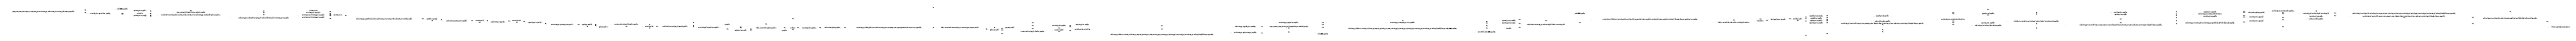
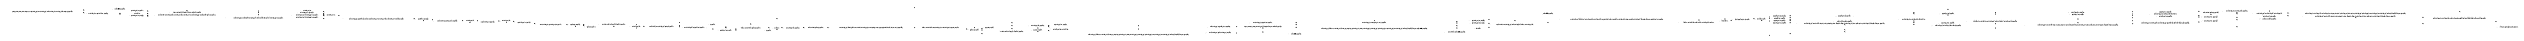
  digraph {
    rankdir=LR
    n1 [label="'push ebp', 'push edi', 'push esi', 'push ebx', 'sub esp, 0x1c', 'mov ebp, dword [esp+0x30]', 'mov ebx, dword [esp+0x48]', 'mov eax, dword [ebx+0x4]', 'mov dword [esp+0x4], eax', 'test ebp, ebp', 'jle 0x804aace', "]
    n2 [label="'mov eax, 0xffffffff', 'jmp 0x804ab05', "]
    n3 [label="'mov dword [ebx+0xc], 0x0', 'cmp dword [ebx], 0x0', 'je 0x804a636', "]
    n4 [label="'add esp, 0x1c', 'pop ebx', 'pop esi', 'pop edi', 'pop ebp', 'retn', "]
    n5 [label="'mov dword [ebx], 0x1', "]
    n6 [label="'cmp dword [ebx+0x10], 0x0', 'je 0x804a63c', "]
    n7 [label="'mov eax, dword [ebx]', 'mov dword [ebx+0x20], eax', 'mov dword [ebx+0x1c], eax', 'mov dword [ebx+0x14], 0x0', 'mov eax, dword [esp+0x38]', 'movzx eax, byte [eax]', 'cmp al, 0x2d', 'je 0x804a725', "]
    n8 [label="'mov eax, dword [esp+0x38]', 'movzx eax, byte [eax]', 'mov byte [esp+0x8], al', 'sub eax, 0x2b', 'and eax, 0xfd', 'cmp al, 0x1', 'adc dword [esp+0x38], 0x0', 'jmp 0x804a67b', "]
    n9 [label="'mov dword [ebx+0x18], 0x2', 'add dword [esp+0x38], 0x1', 'jmp 0x804a674', "]
    n10 [label="'mov eax, dword [esp+0x38]', 'cmp byte [eax], 0x3a', 'mov eax, 0x0', 'cmovne eax, dword [esp+0x4]', 'mov dword [esp+0x4], eax', 'mov eax, dword [ebx+0x14]', 'test eax, eax', 'je 0x804a6a0', "]
    n11 [label="'mov dword [ebx+0x10], 0x1', "]
    n12 [label="'mov eax, dword [ebx]', 'cmp dword [ebx+0x20], eax', 'jle 0x804a6aa', "]
    n13 [label="'cmp byte [eax], 0x0', 'jne 0x804a831', "]
    n14 [label="'mov dword [ebx+0x18], 0x0', 'add dword [esp+0x38], 0x1', 'jmp 0x804a674', "]
    n15 [label="'cmp dword [esp+0x4c], 0x0', 'je 0x804a747', "]
    n16 [label="'sub esp, 0xc', 'push 0x804e145', 'call 0x8048e40', 'add esp, 0x10', 'test eax, eax', 'jne 0x804a66d', "]
    n17 [label="'mov dword [ebx+0x18], 0x0', "]
    n18 [label="'mov dword [ebx+0x18], 0x1', 'jmp 0x804a674', "]
    n19 [label="'cmp eax, dword [ebx+0x1c]', 'jge 0x804a6b2', "]
    n20 [label="'mov dword [ebx+0x20], eax', "]
    n21 [label="'mov edi, dword [ebx+0x14]', 'lea eax, [edi+0x1]', 'mov dword [esp+0xc], eax', 'mov dword [ebx+0x14], eax', 'movzx esi, byte [edi]', 'mov eax, esi', 'movsx eax, al', 'mov dword [esp+0x8], eax', 'sub esp, 0x8', 'push eax', 'push dword [esp+0x44]', 'call 0x8048eb0', 'add esp, 0x10', 'cmp byte [edi+0x1], 0x0', 'jne 0x804a863', "]
    n22 [label="'cmp dword [ebx+0x18], 0x1', 'je 0x804a76b', "]
    n23 [label="'mov dword [ebx+0x1c], eax', "]
    n24 [label="'lea edx, [esi-0x3a]', 'cmp dl, 0x1', 'jbe 0x804a911', "]
    n25 [label="'add dword [ebx], 0x1', "]
    n26 [label="'mov edx, dword [ebx+0x20]', 'cmp dword [ebx+0x1c], edx', 'je 0x804a777', "]
    n27 [label="'mov eax, dword [ebx]', 'cmp eax, ebp', 'je 0x804a70d', "]
    n28 [label="'cmp dword [esp+0x4], 0x0', 'jne 0x804a929', "]
    n29 [label="'test eax, eax', 'je 0x804a911', "]
    n30 [label="'cmp eax, edx', 'je 0x804a77e', "]
    n31 [label="'cmp eax, cmpsb', 'jne 0x804a78a',"]
    n32 [label="'mov eax, dword [ebx+0x1c]', 'cmp eax, dword [ebx+0x20]', 'je 0x804aadc', "]
    n33 [label="'mov edi, dword [esp+0x34]', 'lea edx, [edi+eax*4]', 'mov esi, dword [edx]', 'mov dword [esp+0x8], esi', 'mov edi, 0x804e155', 'mov ecx, 0x3', 'rep cmpsb byte [esi], [edi]', 'seta cl', 'sbb cl, 0x0', 'test cl, cl', 'jne 0x804aae3', "]
    n34 [label="'mov eax, dword [esp+0x34]', 'mov esi, dword [eax]', 'sub esp, 0x4', 'push 0x5', 'push 0x804e158', 'push 0x0', 'call 0x8048db0', 'add esp, 0x4', 'push dword [esp+0x14]', 'push esi', 'push eax', 'push 0x1', 'push dword [0x8051248]', 'call 0x8048fb0', 'add esp, 0x20', 'jmp 0x804a918', "]
    n35 [label="'mov eax, dword [esp+0x8]', 'mov dword [ebx+0x8], eax', 'mov eax, 0x3f', 'jmp 0x804ab05', "]
    n36 [label="'cmp byte [eax], 0x57', 'je 0x804a95b', "]
    n37 [label="'cmp byte [eax+0x1], 0x3b', 'jne 0x804a880', "]
    n38 [label="'mov eax, dword [ebx]', 'mov ecx, dword [esp+0x34]', 'cmp ebp, eax', 'jg 0x804a7a0', "]
    n39 [label="'mov dword [ebx+0x1c], eax', "]
    n40 [label="'mov edx, ebx', 'mov eax, dword [esp+0x34]', 'call 0x804a004', 'jmp 0x804a77e', "]
    n41 [label="'mov eax, 0xffffffff', 'jmp 0x804ab05', "]
    n42 [label="'mov dword [ebx], eax', 'mov eax, 0xffffffff', 'jmp 0x804ab05', "]
    n43 [label="'mov edi, dword [esp+0x8]', 'cmp byte [edi], 0x2d', 'je 0x804a7d2', "]
    n44 [label="'add eax, 0x1', 'mov dword [ebx], eax', 'mov ecx, dword [ebx+0x1c]', 'mov edx, dword [ebx+0x20]', 'cmp ecx, edx', 'je 0x804a700', "]
    n45 [label="'cmp byte [eax+0x1], 0x3a', 'je 0x804aa20', "]
    n46 [label="'mov edx, dword [ecx+eax*4]', 'cmp byte [edx], 0x2d', 'jne 0x804a797', "]
    n47 [label="'jmp 0x804a7b2', "]
    n48 [label="'mov edi, dword [esp+0x8]', 'movzx ecx, byte [edi+0x1]', 'test cl, cl', 'je 0x804aaf0', "]
    n49 [label="'cmp dword [ebx+0x18], 0x0', 'je 0x804aad5', "]
    n50 [label="'cmp ecx, edx', 'je 0x804a7ca', "]
    n51 [label="'cmp lea, edx', 'jne 0x804a7ba',"]
    n52 [label="'cmp dword [esp+0x3c], 0x0', 'je 0x804a880', "]
    n53 [label="'cmp byte [eax+0x2], 0x3a', 'je 0x804aa42', "]
    n54 [label="'mov eax, esi', 'movsx eax, al', 'jmp 0x504ab05',"]
    n55 [label="'add eax, 0x1', 'mov dword [ebx], eax', 'cmp eax, ebp', 'je 0x804a7b0', "]
    n56 [label="'cmp byte [edx+0x1], 0x0', 'je 0x804a797', "]
    n57 [label="'mov dword [ebx+0x20], eax', 'jmp 0x804a6bc', "]
    n58 [label="'cmp dword [esp+0x3c], 0x0', 'je 0x804a822', "]
    n59 [label="'mov eax, 0xffffffff', 'jmp 0x804ab05', "]
    n60 [label="'add eax, 0x1', 'mov dword [ebx], eax', 'mov eax, dword [edx]', 'mov dword [ebx+0xc], eax', 'mov eax, 0x1', "]
    n61 [label="'mov dword [ebx+0x1c], eax', 'jmp 0x804a708', "]
    n62 [label="'mov dword [ebx+0x20], ebp', 'mov dword [ebx], ebp', "]
    n63 [label="'cmp cl, 0x2d', 'je 0x804a894', "]
    n64 [label="'mov edx, ebx', 'mov eax, dword [esp+0x34]', 'call 0x804a004', 'jmp 0x804a708', "]
    n65 [label="'cmp byte [edi+0x1], 0x0', 'jne 0x804a9c1', "]
    n66 [label="'cmp byte [edi+0x1], 0x0', 'je 0x804aa5e', "]
    n67 [label="'mov eax, movzx',"]
    n68 [label="'jmp 0x804a7b2', "]
    n69 [label="'mov eax, dword [ebx]', 'mov edi, dword [esp+0x34]', 'mov eax, dword [edi+eax*4]', 'add eax, 0x1', 'mov dword [ebx+0x14], eax', "]
    n70 [label="'mov eax, dword [esp+0xc]', 'mov dword [ebx+0xc], eax', 'jmp 0x804a986', "]
    n71 [label="'mov eax, dword [ebx]', 'cmp eax, ebp', 'je 0x804a9ca', "]
    n72 [label="'mov dword [ebx+0xc], 0x0', 'jmp 0x804aa52', "]
    n73 [label="'mov eax, dword [esp+0xc]', 'mov dword [ebx+0xc], eax', 'add dword [ebx], 0x1', "]
    n74 [label="'cmp byte [edi+0x1], 0x0', 'je 0x804aa67', "]
    n75 [label="'mov eax, dword [ebx]', 'cmp eax, ebp', 'je 0x804aa7e', "]
    n76 [label="'mov eax, dword [esp+0xc]', 'mov dword [ebx+0xc], eax', 'add dword [ebx], 0x1', "]
    n77 [label="'mov eax, dword [esp+0x8]', 'add eax, 0x2', 'mov dword [ebx+0x14], eax', 'sub esp, 0x8', 'push 0x804e155', 'push dword [esp+0x10]', 'push ebx', 'push dword [esp+0x58]', 'push dword [esp+0x58]', 'push dword [esp+0x58]', 'mov ecx, dword [esp+0x58]', 'mov edx, dword [esp+0x54]', 'mov eax, ebp', 'call 0x804a0a8', 'add esp, 0x20', 'jmp 0x804ab05', "]
    n78 [label="'cmp dword [esp+0x44], 0x0', 'je 0x804a822', "]
    n79 [label="'mov eax, dword [ebx+0xc]', 'mov dword [ebx+0x14], eax', 'mov dword [ebx+0xc], 0x0', 'sub esp, 0x8', 'push 0x804e174', 'push dword [esp+0x10]', 'push ebx', 'push 0x0', 'push dword [esp+0x58]', 'push dword [esp+0x58]', 'mov ecx, dword [esp+0x58]', 'mov edx, dword [esp+0x54]', 'mov eax, ebp', 'call 0x804a0a8', 'add esp, 0x20', 'jmp 0x804ab05', "]
    n80 [label="'cmp dword [esp+0x4], 0x0', 'jne 0x804a9ee', "]
    n81 [label="'mov edi, dword [esp+0x34]', 'mov eax, dword [edi+eax*4]', 'mov dword [ebx+0xc], eax', "]
    n82 [label="'mov dword [ebx+0x14], 0x0', 'jmp 0x804a88a', "]
    n83 [label="'cmp dword [esp+0x4], 0x0', 'jne 0x804aa9c', "]
    n84 [label="'lea edx, [eax+0x1]', 'mov dword [ebx], edx', 'mov edi, dword [esp+0x34]', 'mov eax, dword [edi+eax*4]', 'mov dword [ebx+0xc], eax', 'jmp 0x804aa36', "]
    n85 [label="'mov dword [ebx+0x14], 0x0', 'jmp 0x804a88a', "]
    n86 [label="'mov eax, dword [esp+0x8]', 'cmp byte [eax+0x2], 0x0', 'jne 0x804a8ce', "]
    n87 [label="'mov eax, dword [esp+0x34]', 'mov esi, dword [eax]', 'sub esp, 0x4', 'push 0x5', 'push 0x804e114', 'push 0x0', 'call 0x8048db0', 'add esp, 0x4', 'push dword [esp+0x14]', 'push esi', 'push eax', 'push 0x1', 'push dword [0x8051248]', 'call 0x8048fb0', 'add esp, 0x20', 'jmp 0x804a9d1', "]
    n88 [label="'mov eax, dword [esp+0x8]', 'mov dword [ebx+0x8], eax', 'mov eax, dword [esp+0x38]', 'cmp byte [eax], 0x3a', 'setne al', 'lea eax, [eax+eax*4+0x3a]', 'movsx eax, al', 'jmp 0x804ab05', "]
    n89 [label="'mov eax, dword [esp+0x34]', 'mov esi, dword [eax]', 'sub esp, 0x4', 'push 0x5', 'push 0x804e114', 'push 0x0', 'call 0x8048db0', 'add esp, 0x4', 'push dword [esp+0x14]', 'push esi', 'push eax', 'push 0x1', 'push dword [0x8051248]', 'call 0x8048fb0', 'add esp, 0x20', 'jmp 0x804aa85', "]
    n90 [label="'mov eax, dword [esp+0x8]', 'mov dword [ebx+0x8], eax', 'mov eax, dword [esp+0x38]', 'cmp byte [eax], 0x3a', 'setne al', 'lea esi, [eax+eax*4+0x3a]', 'jmp 0x804aa36', "]
    n91 [label="'mov eax, dword [esp+0x8]', 'add eax, 0x1', 'mov dword [ebx+0x14], eax', 'sub esp, 0x8', 'push 0x804e156', 'push dword [esp+0x10]', 'push ebx', 'push dword [esp+0x58]', 'push dword [esp+0x58]', 'push dword [esp+0x58]', 'mov ecx, dword [esp+0x58]', 'mov edx, dword [esp+0x54]', 'mov eax, ebp', 'call 0x804a0a8', 'add esp, 0x20', 'cmp eax, 0xffffffff', 'jne 0x804ab05', "]
    n92 [label="'sub esp, 0x8', 'movsx ecx, cl', 'push ecx', 'push dword [esp+0x44]', 'call 0x8048eb0', 'add esp, 0x10', 'test eax, eax', 'je 0x804a8ce', "]
    n93 [label="'jmp 0x804a822', "]
    n1 -> n2 [label=CFG]
    n1 -> n3 [label=CFG]
    n2 -> n4 [label=CFG]
    n3 -> n5 [label=CFG]
    n3 -> n6 [label=CFG]
    n5 -> n7 [label=CFG]
    n6 -> n7 [label=CFG]
    n6 -> n8 [label=CFG]
    n7 -> n9 [label=CFG]
    n8 -> n10 [label=CFG]
    n9 -> n11 [label=CFG]
    n10 -> n12 [label=CFG]
    n10 -> n13 [label=CFG]
    n11 -> n10 [label=CFG]
    n12 -> n19 [label=CFG]
    n12 -> n20 [label=CFG]
    n13 -> n12 [label=CFG]
    n13 -> n21 [label=CFG]
    n14 -> n11 [label=CFG]
    n15 -> n16 [label=CFG]
    n15 -> n17 [label=CFG]
    n16 -> n17 [label=CFG]
    n16 -> n18 [label=CFG]
    n17 -> n11 [label=CFG]
    n18 -> n11 [label=CFG]
    n19 -> n22 [label=CFG]
    n19 -> n23 [label=CFG]
    n20 -> n19 [label=CFG]
    n21 -> n24 [label=CFG]
    n21 -> n25 [label=CFG]
    n22 -> n26 [label=CFG]
    n22 -> n27 [label=CFG]
    n23 -> n22 [label=CFG]
    n24 -> n28 [label=CFG]
    n24 -> n29 [label=CFG]
    n25 -> n24 [label=CFG]
    n26 -> n30 [label=CFG]
    n26 -> n31 [label=CFG]
    n27 -> n32 [label=CFG]
    n27 -> n33 [label=CFG]
    n28 -> n34 [label=CFG]
    n28 -> n35 [label=CFG]
    n29 -> n28 [label=CFG]
    n29 -> n36 [label=CFG]
    n29 -> n37 [label=CFG]
    n30 -> n38 [label=CFG]
    n30 -> n39 [label=CFG]
    n31 -> n30 [label=CFG]
    n31 -> n40 [label=CFG]
    n32 -> n41 [label=CFG]
    n32 -> n42 [label=CFG]
    n33 -> n43 [label=CFG]
    n33 -> n44 [label=CFG]
    n34 -> n35 [label=CFG]
    n35 -> n4 [label=CFG]
    n36 -> n45 [label=CFG]
    n37 -> n45 [label=CFG]
    n37 -> n52 [label=CFG]
    n38 -> n46 [label=CFG]
    n38 -> n47 [label=CFG]
    n39 -> n38 [label=CFG]
    n40 -> n38 [label=CFG]
    n41 -> n4 [label=CFG]
    n42 -> n4 [label=CFG]
    n43 -> n48 [label=CFG]
    n43 -> n49 [label=CFG]
    n44 -> n50 [label=CFG]
    n44 -> n51 [label=CFG]
    n45 -> n53 [label=CFG]
    n45 -> n54 [label=CFG]
    n46 -> n55 [label=CFG]
    n46 -> n56 [label=CFG]
    n47 -> n57 [label=CFG]
    n48 -> n49 [label=CFG]
    n48 -> n58 [label=CFG]
    n49 -> n59 [label=CFG]
    n49 -> n60 [label=CFG]
    n50 -> n61 [label=CFG]
    n50 -> n62 [label=CFG]
    n50 -> n63 [label=CFG]
    n51 -> n50 [label=CFG]
    n51 -> n64 [label=CFG]
    n52 -> n45 [label=CFG]
    n52 -> n65 [label=CFG]
    n53 -> n52 [label=CFG]
    n53 -> n66 [label=CFG]
    n54 -> n4 [label=CFG]
    n55 -> n46 [label=CFG]
    n55 -> n67 [label=CFG]
    n56 -> n55 [label=CFG]
    n56 -> n68 [label=CFG]
    n57 -> n27 [label=CFG]
    n58 -> n69 [label=CFG]
    n59 -> n4 [label=CFG]
    n60 -> n4 [label=CFG]
    n61 -> n62 [label=CFG]
    n62 -> n32 [label=CFG]
    n63 -> n77 [label=CFG]
    n63 -> n78 [label=CFG]
    n64 -> n62 [label=CFG]
    n65 -> n70 [label=CFG]
-   n65 -> n71 [label=CFG]
+   n65 -> n54 [label=CFG]
    n66 -> n72 [label=CFG]
    n66 -> n73 [label=CFG]
    n67 -> n57 [label=CFG]
    n68 -> n57 [label=CFG]
    n69 -> n21 [label=CFG]
    n70 -> n79 [label=CFG]
    n71 -> n80 [label=CFG]
    n71 -> n81 [label=CFG]
    n72 -> n82 [label=CFG]
    n73 -> n82 [label=CFG]
    n74 -> n75 [label=CFG]
    n74 -> n76 [label=CFG]
    n75 -> n83 [label=CFG]
    n75 -> n84 [label=CFG]
    n76 -> n85 [label=CFG]
    n77 -> n4 [label=CFG]
    n78 -> n69 [label=CFG]
    n78 -> n86 [label=CFG]
    n79 -> n4 [label=CFG]
    n80 -> n87 [label=CFG]
    n80 -> n88 [label=CFG]
    n81 -> n79 [label=CFG]
    n82 -> n54 [label=CFG]
    n83 -> n89 [label=CFG]
    n83 -> n90 [label=CFG]
    n84 -> n85 [label=CFG]
    n85 -> n54 [label=CFG]
    n86 -> n91 [label=CFG]
    n86 -> n92 [label=CFG]
    n87 -> n88 [label=CFG]
    n88 -> n4 [label=CFG]
    n89 -> n90 [label=CFG]
    n90 -> n85 [label=CFG]
    n91 -> n4 [label=CFG]
    n91 -> n93 [label=CFG]
    n92 -> n69 [label=CFG]
    n92 -> n91 [label=CFG]
    n93 -> n69 [label=CFG]
  }
